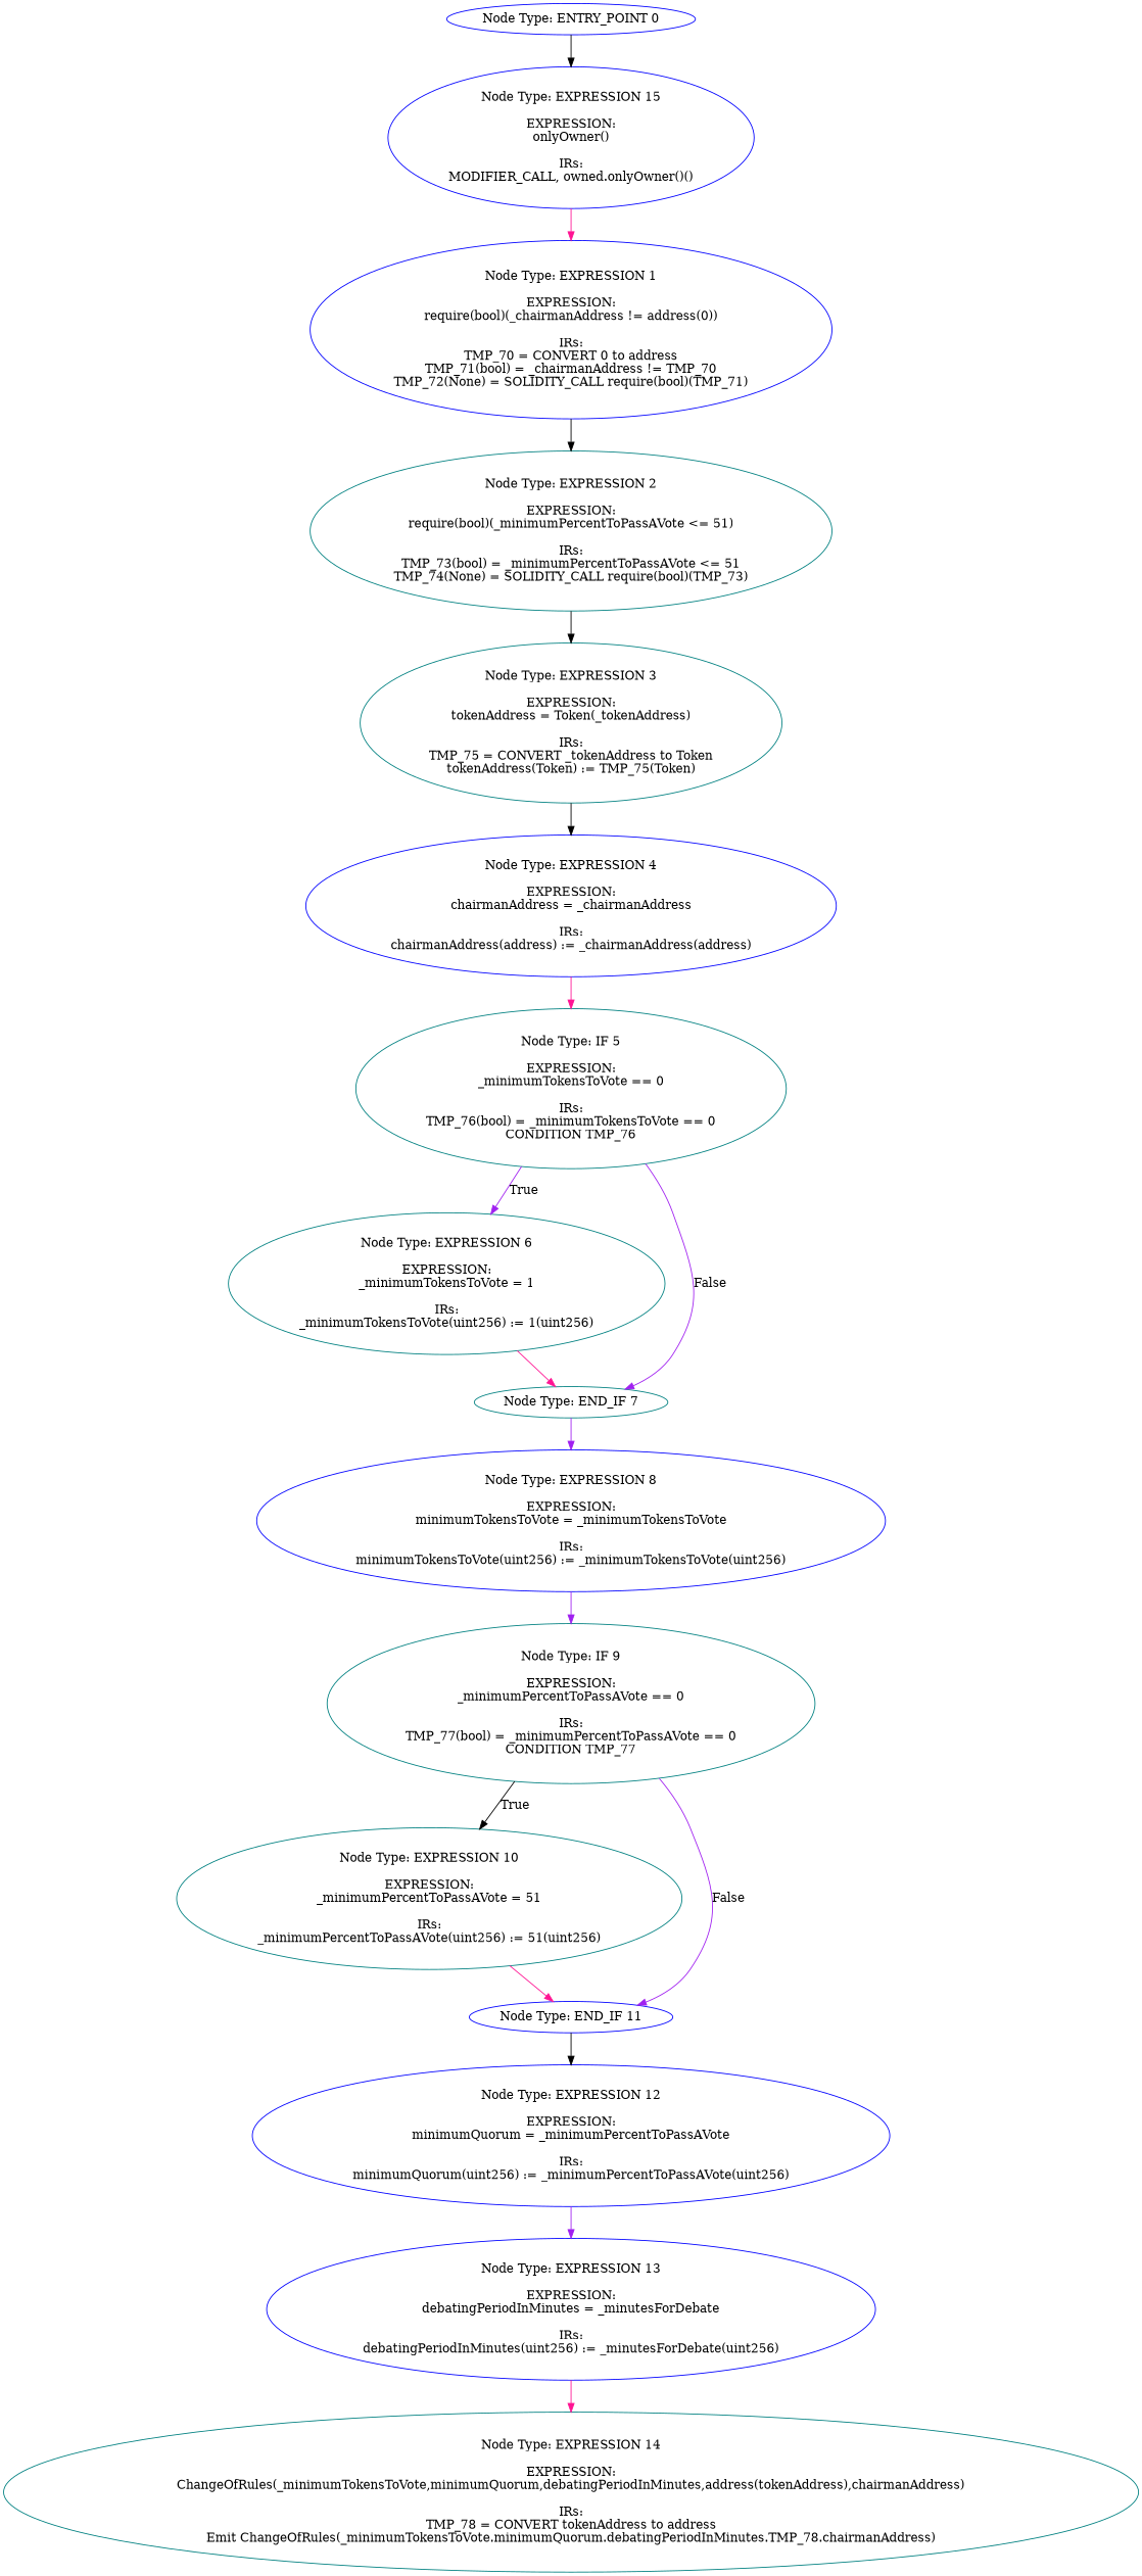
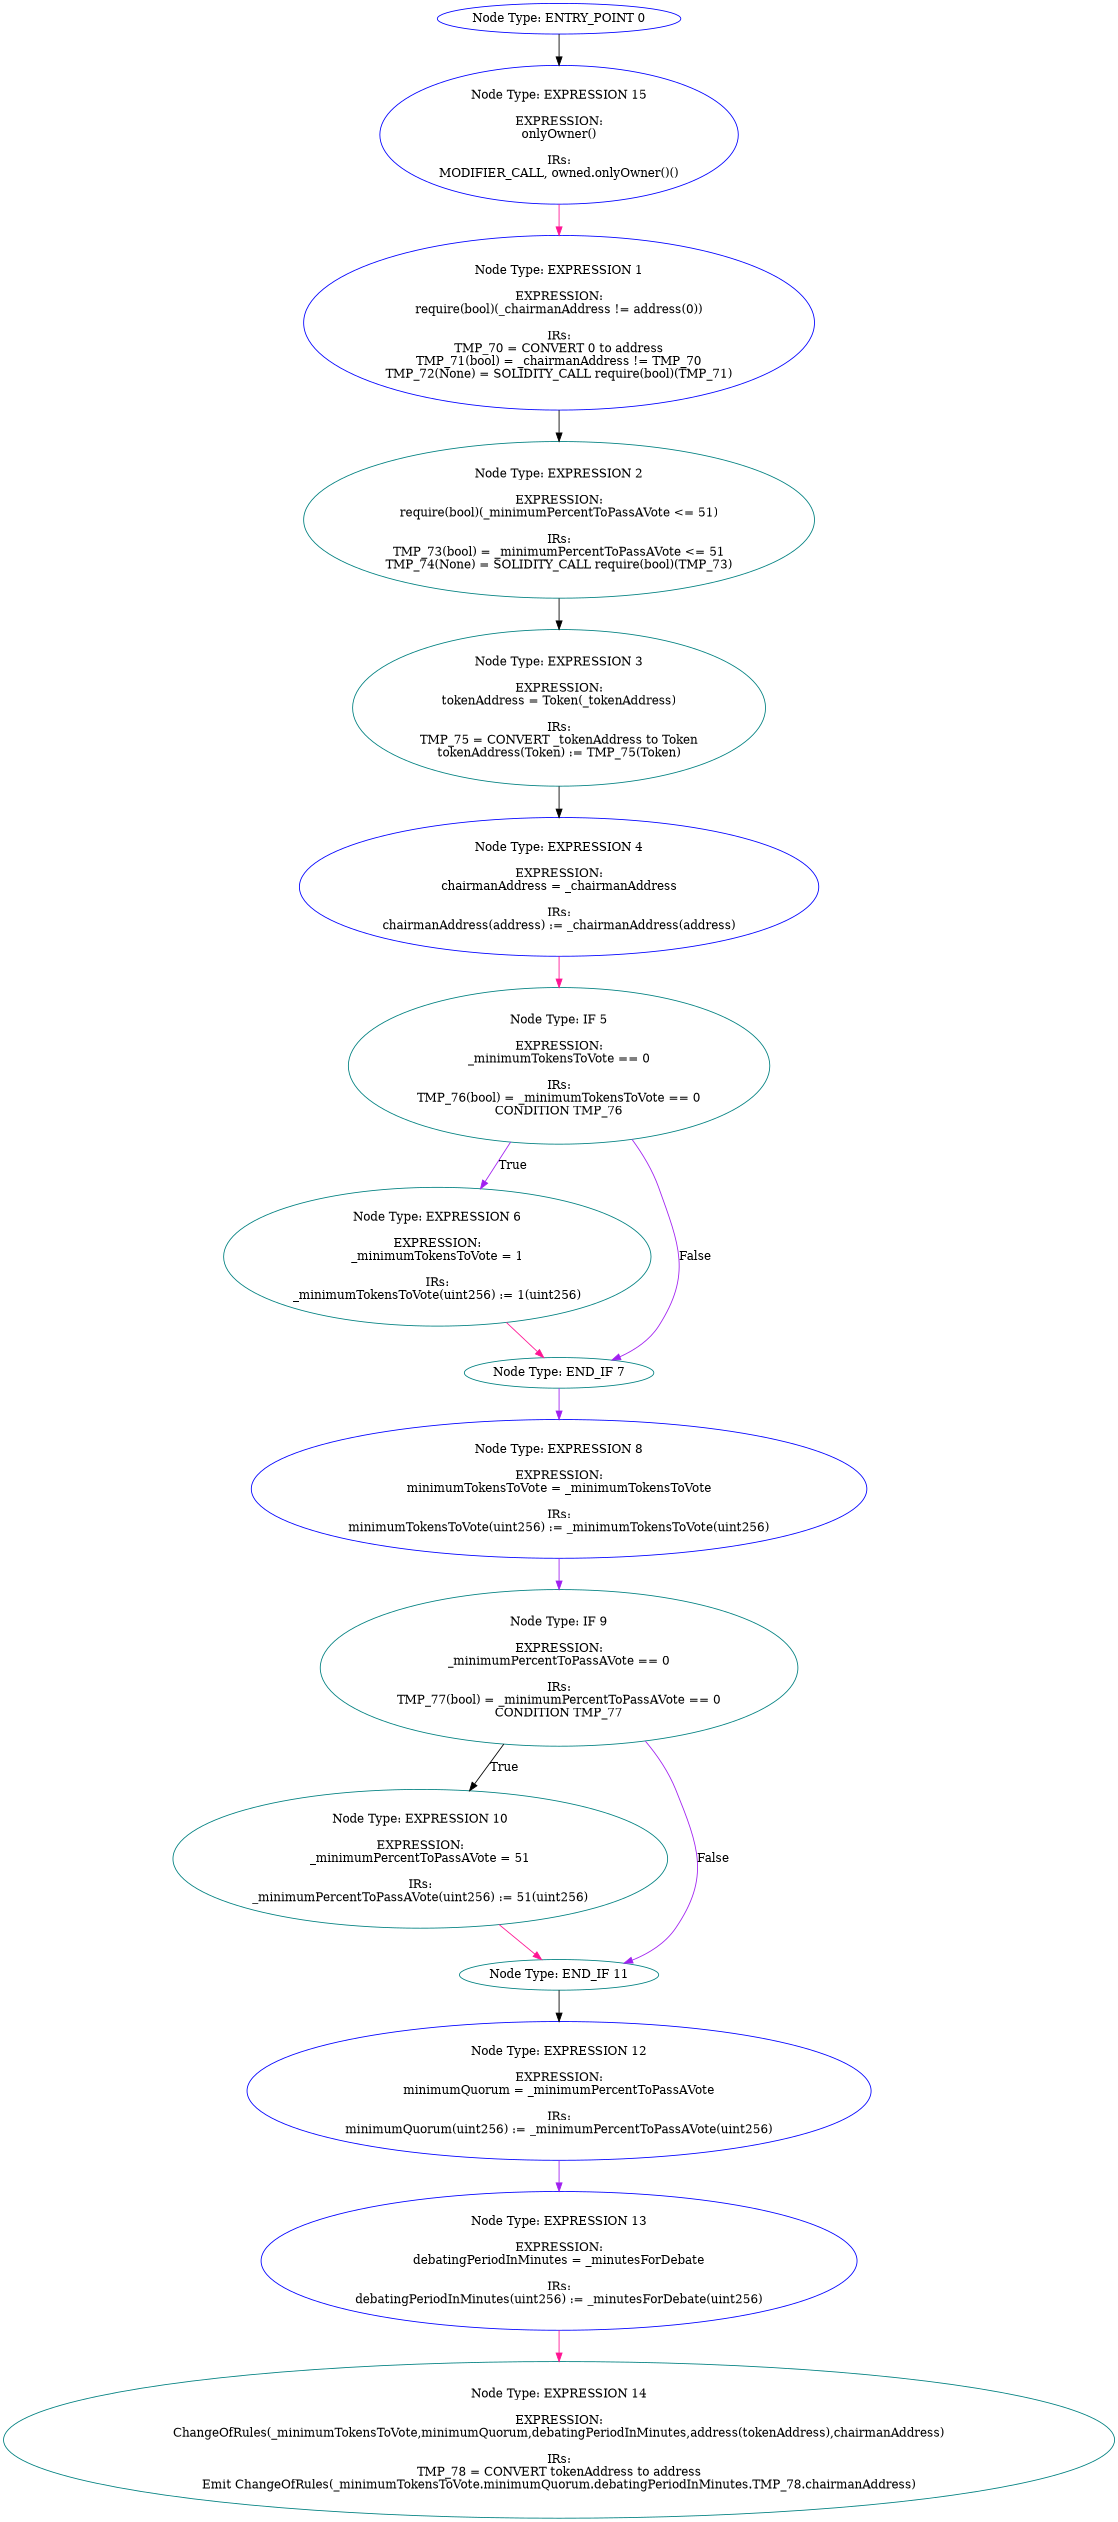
  digraph {
    node [color=blue]
    edge [color=black]
    n1 [label="Node Type: ENTRY_POINT 0\n"]
    n2 [label="Node Type: EXPRESSION 15\n\nEXPRESSION:\nonlyOwner()\n\nIRs:\nMODIFIER_CALL, owned.onlyOwner()()"]
    n3 [label="Node Type: EXPRESSION 1\n\nEXPRESSION:\nrequire(bool)(_chairmanAddress != address(0))\n\nIRs:\nTMP_70 = CONVERT 0 to address\nTMP_71(bool) = _chairmanAddress != TMP_70\nTMP_72(None) = SOLIDITY_CALL require(bool)(TMP_71)"]
    n4 [label="Node Type: EXPRESSION 2\n\nEXPRESSION:\nrequire(bool)(_minimumPercentToPassAVote <= 51)\n\nIRs:\nTMP_73(bool) = _minimumPercentToPassAVote <= 51\nTMP_74(None) = SOLIDITY_CALL require(bool)(TMP_73)" color=teal]
    n5 [label="Node Type: EXPRESSION 3\n\nEXPRESSION:\ntokenAddress = Token(_tokenAddress)\n\nIRs:\nTMP_75 = CONVERT _tokenAddress to Token\ntokenAddress(Token) := TMP_75(Token)" color=teal]
    n6 [label="Node Type: EXPRESSION 4\n\nEXPRESSION:\nchairmanAddress = _chairmanAddress\n\nIRs:\nchairmanAddress(address) := _chairmanAddress(address)"]
    n7 [label="Node Type: IF 5\n\nEXPRESSION:\n_minimumTokensToVote == 0\n\nIRs:\nTMP_76(bool) = _minimumTokensToVote == 0\nCONDITION TMP_76" color=teal]
    n8 [label="Node Type: EXPRESSION 6\n\nEXPRESSION:\n_minimumTokensToVote = 1\n\nIRs:\n_minimumTokensToVote(uint256) := 1(uint256)" color=teal]
    n9 [label="Node Type: END_IF 7\n" color=teal]
    n10 [label="Node Type: EXPRESSION 8\n\nEXPRESSION:\nminimumTokensToVote = _minimumTokensToVote\n\nIRs:\nminimumTokensToVote(uint256) := _minimumTokensToVote(uint256)"]
    n11 [label="Node Type: IF 9\n\nEXPRESSION:\n_minimumPercentToPassAVote == 0\n\nIRs:\nTMP_77(bool) = _minimumPercentToPassAVote == 0\nCONDITION TMP_77" color=teal]
    n12 [label="Node Type: EXPRESSION 10\n\nEXPRESSION:\n_minimumPercentToPassAVote = 51\n\nIRs:\n_minimumPercentToPassAVote(uint256) := 51(uint256)" color=teal]
-   n13 [label="Node Type: END_IF 11\n"]
+   n13 [label="Node Type: END_IF 11\n" color=teal]
    n14 [label="Node Type: EXPRESSION 12\n\nEXPRESSION:\nminimumQuorum = _minimumPercentToPassAVote\n\nIRs:\nminimumQuorum(uint256) := _minimumPercentToPassAVote(uint256)"]
    n15 [label="Node Type: EXPRESSION 13\n\nEXPRESSION:\ndebatingPeriodInMinutes = _minutesForDebate\n\nIRs:\ndebatingPeriodInMinutes(uint256) := _minutesForDebate(uint256)"]
    n16 [label="Node Type: EXPRESSION 14\n\nEXPRESSION:\nChangeOfRules(_minimumTokensToVote,minimumQuorum,debatingPeriodInMinutes,address(tokenAddress),chairmanAddress)\n\nIRs:\nTMP_78 = CONVERT tokenAddress to address\nEmit ChangeOfRules(_minimumTokensToVote.minimumQuorum.debatingPeriodInMinutes.TMP_78.chairmanAddress)" color=teal]
    n1 -> n2
    n2 -> n3 [color=deeppink]
    n3 -> n4
    n4 -> n5
    n5 -> n6
    n6 -> n7 [color=deeppink]
    n7 -> n8 [label=True color=purple]
    n7 -> n9 [label=False color=purple]
    n8 -> n9 [color=deeppink]
    n9 -> n10 [color=purple]
    n10 -> n11 [color=purple]
    n11 -> n12 [label=True]
    n11 -> n13 [label=False color=purple]
    n12 -> n13 [color=deeppink]
    n13 -> n14
    n14 -> n15 [color=purple]
    n15 -> n16 [color=deeppink]
  }
